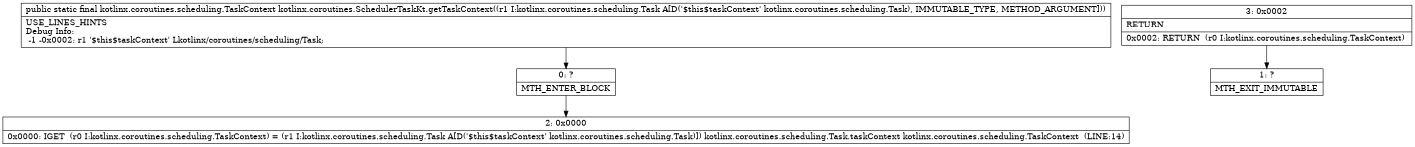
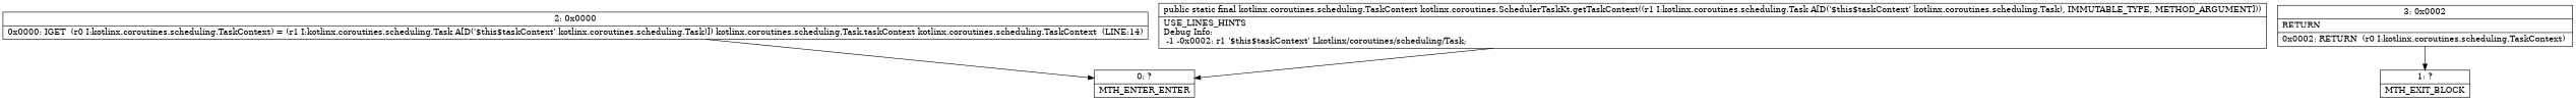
  digraph {
    node [shape=record]
-   n1 [label="{0\:\ ?|MTH_ENTER_BLOCK\l}"]
+   n1 [label="{0\:\ ?|MTH_ENTER_ENTER\l}"]
    n2 [label="{2\:\ 0x0000|0x0000: IGET  (r0 I:kotlinx.coroutines.scheduling.TaskContext) = (r1 I:kotlinx.coroutines.scheduling.Task A[D('$this$taskContext' kotlinx.coroutines.scheduling.Task)]) kotlinx.coroutines.scheduling.Task.taskContext kotlinx.coroutines.scheduling.TaskContext  (LINE:14)\l}"]
    n3 [label="{3\:\ 0x0002|RETURN\l|0x0002: RETURN  (r0 I:kotlinx.coroutines.scheduling.TaskContext) \l}"]
-   n4 [label="{1\:\ ?|MTH_EXIT_IMMUTABLE\l}"]
+   n4 [label="{1\:\ ?|MTH_EXIT_BLOCK\l}"]
    n5 [label="{public static final kotlinx.coroutines.scheduling.TaskContext kotlinx.coroutines.SchedulerTaskKt.getTaskContext((r1 I:kotlinx.coroutines.scheduling.Task A[D('$this$taskContext' kotlinx.coroutines.scheduling.Task), IMMUTABLE_TYPE, METHOD_ARGUMENT]))  | USE_LINES_HINTS\lDebug Info:\l  \-1 \-0x0002: r1 '$this$taskContext' Lkotlinx\/coroutines\/scheduling\/Task;\l}"]
-   n1 -> n2
+   n2 -> n1
    n3 -> n4
    n5 -> n1
  }
